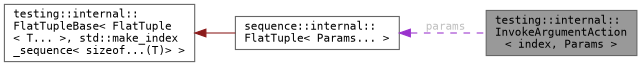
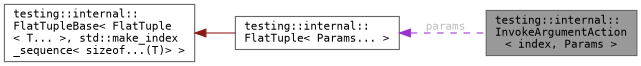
  digraph {
    rankdir=LR
    fontname="DejaVu Sans Mono"
    node [color=gray40 fillcolor=white fontname="DejaVu Sans Mono" fontsize=10 shape=box style=filled]
    edge [dir=back fontname="DejaVu Sans Mono" fontsize=10 labelfontname=Helvetica labelfontsize=10]
    n1 [fillcolor=grey60 fontcolor=black height=0.2 label="testing::internal::\lInvokeArgumentAction\l\< index, Params \>" width=0.4]
-   n2 [height=0.2 label="sequence::internal::\lFlatTuple\< Params... \>" width=0.4]
+   n2 [height=0.2 label="testing::internal::\lFlatTuple\< Params... \>" width=0.4]
    n3 [height=0.2 label="testing::internal::\lFlatTupleBase\< FlatTuple\l\< T... \>, std::make_index\l_sequence\< sizeof...(T)\> \>" width=0.4]
    n2 -> n1 [color=darkorchid3 fontcolor=grey label=" params" style=dashed]
    n3 -> n2 [color=firebrick4 style=solid]
  }
